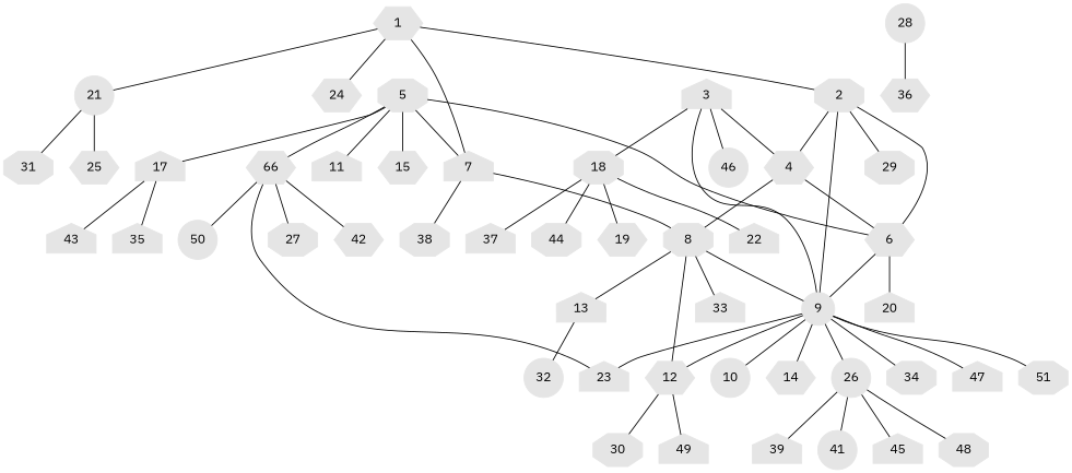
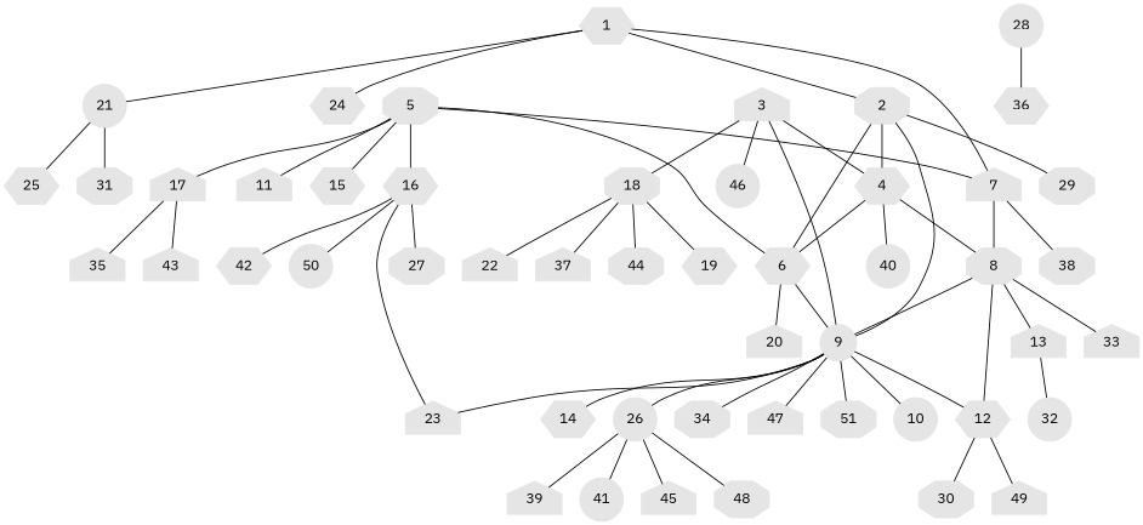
  graph {
    fontname="IBM Plex Sans"
    node [color=gray90 fontname="IBM Plex Sans" shape=house style=filled]
    edge [fontname="IBM Plex Sans"]
    1 [shape=hexagon]
    2 [shape=octagon]
    7
    21 [shape=circle]
    24 [shape=hexagon]
    4 [shape=hexagon]
    6 [shape=hexagon]
    9 [shape=circle]
    29 [shape=octagon]
    8 [shape=octagon]
    38 [shape=octagon]
    25 [shape=hexagon]
    31 [shape=octagon]
+   40 [shape=circle]
    20
    12 [shape=hexagon]
    10 [shape=circle]
    14 [shape=hexagon]
    23
    26 [shape=circle]
    34 [shape=octagon]
    47
    51 [shape=octagon]
    3
    18 [shape=octagon]
    46 [shape=circle]
    44 [shape=octagon]
    19 [shape=hexagon]
    22
    37
    13
    33
    5 [shape=octagon]
    11
    15 [shape=hexagon]
-   16 [shape=hexagon label=66]
+   16 [shape=hexagon]
    17
    27 [shape=octagon]
    42 [shape=hexagon]
    50 [shape=circle]
    35
    43
    30 [shape=octagon]
    49
    32 [shape=circle]
    28 [shape=circle]
    36 [shape=hexagon]
    39
    41 [shape=circle]
    45
    48 [shape=octagon]
    1 -- 2
    1 -- 7
    1 -- 21
    1 -- 24
    2 -- 4
    2 -- 6
    2 -- 9
    2 -- 29
    7 -- 8
    7 -- 38
    21 -- 25
    21 -- 31
    4 -- 6
    4 -- 8
+   4 -- 40
    6 -- 9
    6 -- 20
    9 -- 12
    9 -- 10
    9 -- 14
    9 -- 23
    9 -- 26
    9 -- 34
    9 -- 47
    9 -- 51
    8 -- 9
    8 -- 12
    8 -- 13
    8 -- 33
    12 -- 30
    12 -- 49
    26 -- 39
    26 -- 41
    26 -- 45
    26 -- 48
    3 -- 4
    3 -- 9
    3 -- 18
    3 -- 46
    18 -- 44
    18 -- 19
    18 -- 22
    18 -- 37
    13 -- 32
    5 -- 7
    5 -- 6
    5 -- 11
    5 -- 15
    5 -- 16
    5 -- 17
    16 -- 23
    16 -- 27
    16 -- 42
    16 -- 50
    17 -- 35
    17 -- 43
    28 -- 36
  }
